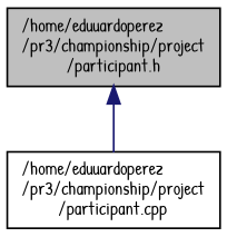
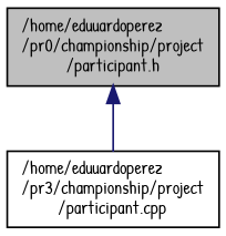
  digraph {
    fontname="Patrick Hand"
    node [color=black fontname="Patrick Hand" fontsize=10 shape=record style=filled]
-   n1 [fillcolor=grey75 fontcolor=black height=0.2 label="/home/eduuardoperez\l/pr3/championship/project\l/participant.h" width=0.4]
+   n1 [fillcolor=grey75 fontcolor=black height=0.2 label="/home/eduuardoperez\l/pr0/championship/project\l/participant.h" width=0.4]
    n2 [fillcolor=white height=0.2 label="/home/eduuardoperez\l/pr3/championship/project\l/participant.cpp" width=0.4]
    n1 -> n2 [color=midnightblue dir=back fontname="Patrick Hand" fontsize=10 labelfontname=Helvetica labelfontsize=10 style=solid]
  }
